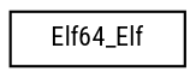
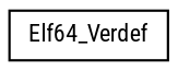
  digraph {
    rankdir=LR
    fontname="Roboto Condensed"
-   n1 [color=black fillcolor=white fontname="Roboto Condensed" fontsize=10 height=0.2 label=Elf64_Elf shape=record style=filled width=0.4]
+   n1 [color=black fillcolor=white fontname="Roboto Condensed" fontsize=10 height=0.2 label=Elf64_Verdef shape=record style=filled width=0.4]
  }
